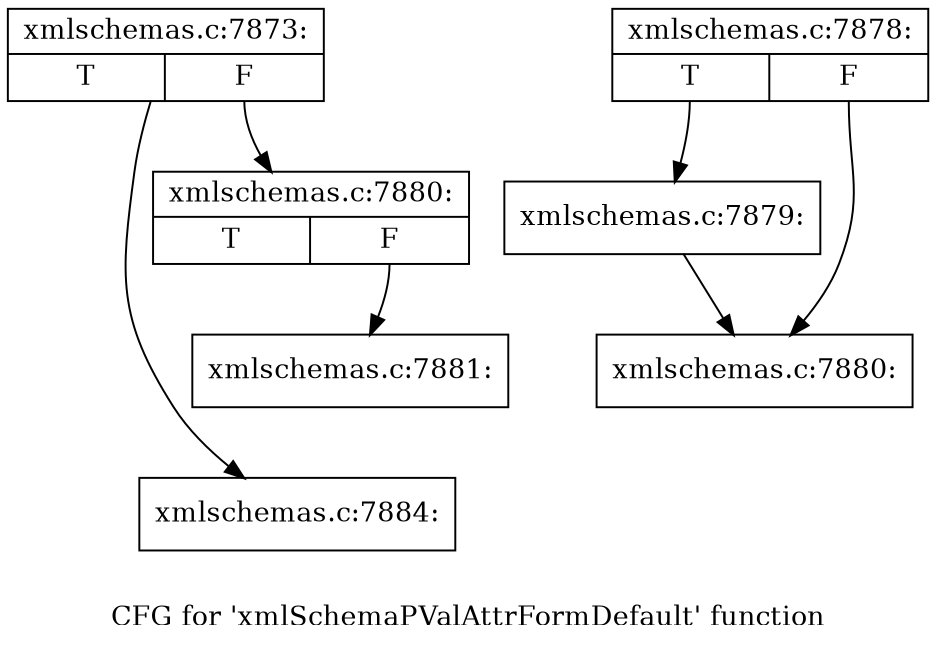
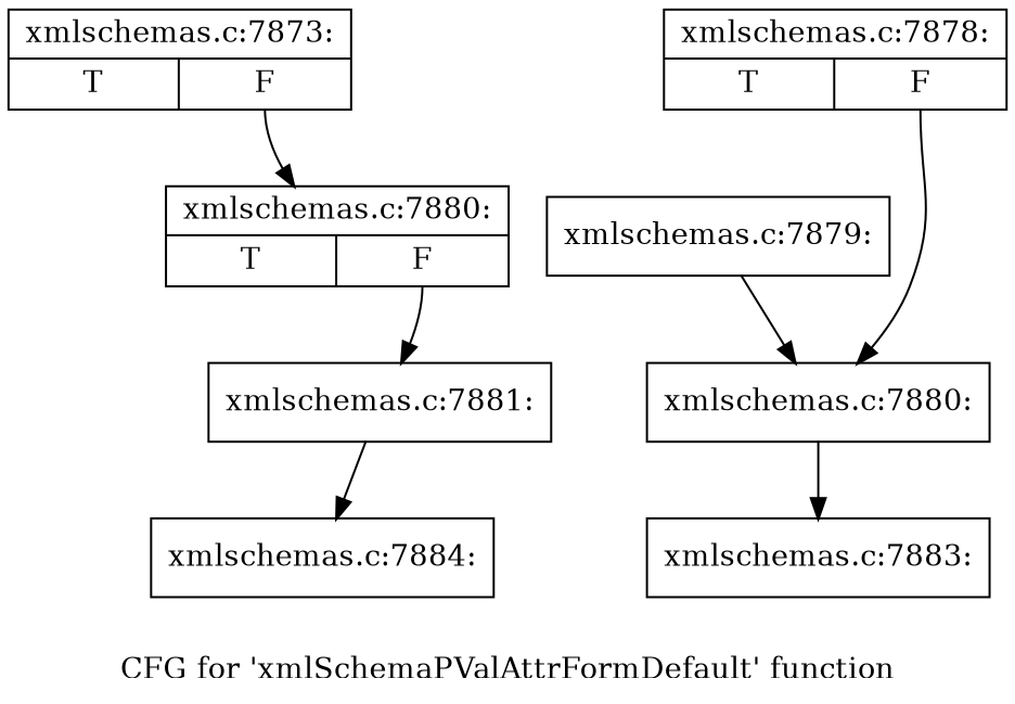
  digraph {
    label="CFG for 'xmlSchemaPValAttrFormDefault' function"
    node [shape=record]
    n1 [label="{xmlschemas.c:7873:|{<s0>T|<s1>F}}"]
    n2 [label="{xmlschemas.c:7880:|{<s0>T|<s1>F}}"]
    n3 [label="{xmlschemas.c:7878:|{<s0>T|<s1>F}}"]
    n4 [label="{xmlschemas.c:7879:}"]
    n5 [label="{xmlschemas.c:7880:}"]
    n6 [label="{xmlschemas.c:7881:}"]
+   n7 [label="{xmlschemas.c:7883:}"]
    n8 [label="{xmlschemas.c:7884:}"]
    n1 -> n2 [tailport=s1]
    n2 -> n6 [tailport=s1]
-   n3 -> n4 [tailport=s0]
    n3 -> n5 [tailport=s1]
    n4 -> n5
-   n1 -> n8
+   n5 -> n7
+   n6 -> n8
  }
